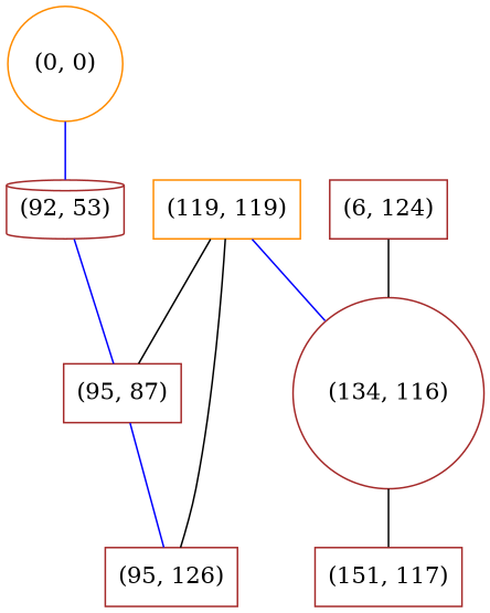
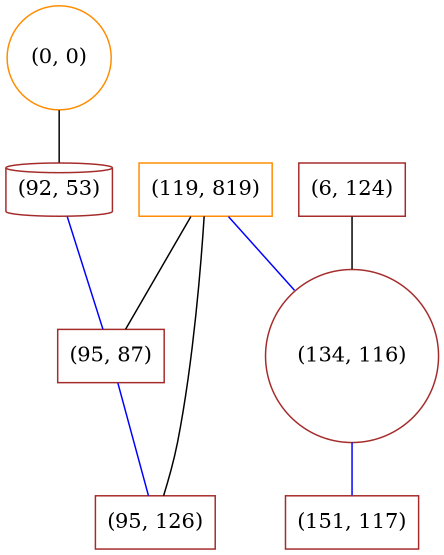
  graph {
    node [color=brown shape=box]
    edge [color=blue weight=1]
    "(0, 0)" [color=darkorange shape=circle]
    n2 [label="(92, 53)" shape=cylinder]
    "(95, 87)"
    "(95, 126)"
    "(134, 116)" [shape=circle]
    "(6, 124)"
    "(151, 117)"
-   "(119, 119)" [color=darkorange]
-   "(0, 0)" -- n2 [weight=4]
+   "(119, 119)" [color=darkorange label="(119, 819)"]
+   "(0, 0)" -- n2 [color=black weight=4]
    n2 -- "(95, 87)"
    "(95, 87)" -- "(95, 126)"
-   "(134, 116)" -- "(151, 117)" [color=black]
+   "(134, 116)" -- "(151, 117)"
    "(6, 124)" -- "(134, 116)" [color=black weight=2]
    "(119, 119)" -- "(95, 87)" [color=black]
    "(119, 119)" -- "(95, 126)" [color=black]
    "(119, 119)" -- "(134, 116)"
  }
